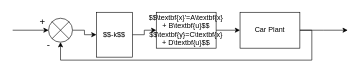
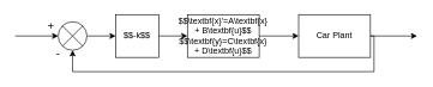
  <mxCell id="0" />
  <mxCell id="1" parent="0" />
  <mxCell id="2" style="edgeStyle=orthogonalEdgeStyle;rounded=0;orthogonalLoop=1;jettySize=auto;html=1;exitX=1;exitY=0.5;exitDx=0;exitDy=0;entryX=0;entryY=0.5;entryDx=0;entryDy=0;" edge="1" parent="1" source="3" target="5"><mxGeometry relative="1" as="geometry" /></mxCell>
  <mxCell id="3" value="$$\textbf{x}'=A\textbf{x} + B\textbf{u}$$&lt;div&gt;$$\textbf{y}=C\textbf{x} + D\textbf{u}$$&lt;/div&gt;" style="rounded=0;whiteSpace=wrap;html=1;" vertex="1" parent="1"><mxGeometry x="260" y="20" width="100" height="60" as="geometry" /></mxCell>
  <mxCell id="4" style="edgeStyle=orthogonalEdgeStyle;rounded=0;orthogonalLoop=1;jettySize=auto;html=1;exitX=1;exitY=0.5;exitDx=0;exitDy=0;" edge="1" parent="1" source="5"><mxGeometry relative="1" as="geometry"><mxPoint x="580" y="50" as="targetPoint" /></mxGeometry></mxCell>
- <mxCell id="5" value="Car Plant" style="rounded=0;whiteSpace=wrap;html=1;" vertex="1" parent="1"><mxGeometry x="400" y="20" width="100" height="60" as="geometry" /></mxCell>
+ <mxCell id="5" value="Car Plant" style="rounded=0;whiteSpace=wrap;html=1;" vertex="1" parent="1"><mxGeometry x="415" y="20" width="100" height="60" as="geometry" /></mxCell>
  <mxCell id="6" value="&lt;font style=&quot;font-size: 16px;&quot;&gt;+&lt;/font&gt;" style="text;html=1;align=center;verticalAlign=middle;whiteSpace=wrap;rounded=0;" vertex="1" parent="1"><mxGeometry x="40" y="20" width="60" height="30" as="geometry" /></mxCell>
  <mxCell id="7" value="&lt;font style=&quot;font-size: 16px;&quot;&gt;-&lt;/font&gt;" style="text;html=1;align=center;verticalAlign=middle;whiteSpace=wrap;rounded=0;" vertex="1" parent="1"><mxGeometry x="50" y="60" width="60" height="30" as="geometry" /></mxCell>
  <mxCell id="8" style="edgeStyle=orthogonalEdgeStyle;rounded=0;orthogonalLoop=1;jettySize=auto;html=1;exitX=1;exitY=0.5;exitDx=0;exitDy=0;exitPerimeter=0;entryX=0;entryY=0.5;entryDx=0;entryDy=0;" edge="1" parent="1" source="9" target="11"><mxGeometry relative="1" as="geometry" /></mxCell>
  <mxCell id="9" value="" style="verticalLabelPosition=bottom;verticalAlign=top;html=1;shape=mxgraph.flowchart.or;" vertex="1" parent="1"><mxGeometry x="80" y="30" width="40" height="40" as="geometry" /></mxCell>
  <mxCell id="10" style="edgeStyle=orthogonalEdgeStyle;rounded=0;orthogonalLoop=1;jettySize=auto;html=1;exitX=1;exitY=0.5;exitDx=0;exitDy=0;entryX=0;entryY=0.5;entryDx=0;entryDy=0;" edge="1" parent="1" source="11" target="3"><mxGeometry relative="1" as="geometry" /></mxCell>
- <mxCell id="11" value="$$-k$$" style="rounded=0;whiteSpace=wrap;html=1;" vertex="1" parent="1"><mxGeometry x="160" y="20" width="60" height="75" as="geometry" /></mxCell>
+ <mxCell id="11" value="$$-k$$" style="rounded=0;whiteSpace=wrap;html=1;" vertex="1" parent="1"><mxGeometry x="160" y="20" width="60" height="60" as="geometry" /></mxCell>
  <mxCell id="12" style="edgeStyle=orthogonalEdgeStyle;rounded=0;orthogonalLoop=1;jettySize=auto;html=1;exitX=1;exitY=0.5;exitDx=0;exitDy=0;entryX=0.5;entryY=1;entryDx=0;entryDy=0;entryPerimeter=0;" edge="1" parent="1" source="5" target="9"><mxGeometry relative="1" as="geometry"><Array as="points"><mxPoint x="520" y="50" /><mxPoint x="520" y="100" /><mxPoint x="100" y="100" /></Array></mxGeometry></mxCell>
  <mxCell id="13" value="" style="endArrow=classic;html=1;rounded=0;entryX=0;entryY=0.5;entryDx=0;entryDy=0;entryPerimeter=0;" edge="1" parent="1" target="9"><mxGeometry width="50" height="50" relative="1" as="geometry"><mxPoint x="20" y="50" as="sourcePoint" /><mxPoint x="50" y="50" as="targetPoint" /></mxGeometry></mxCell>
